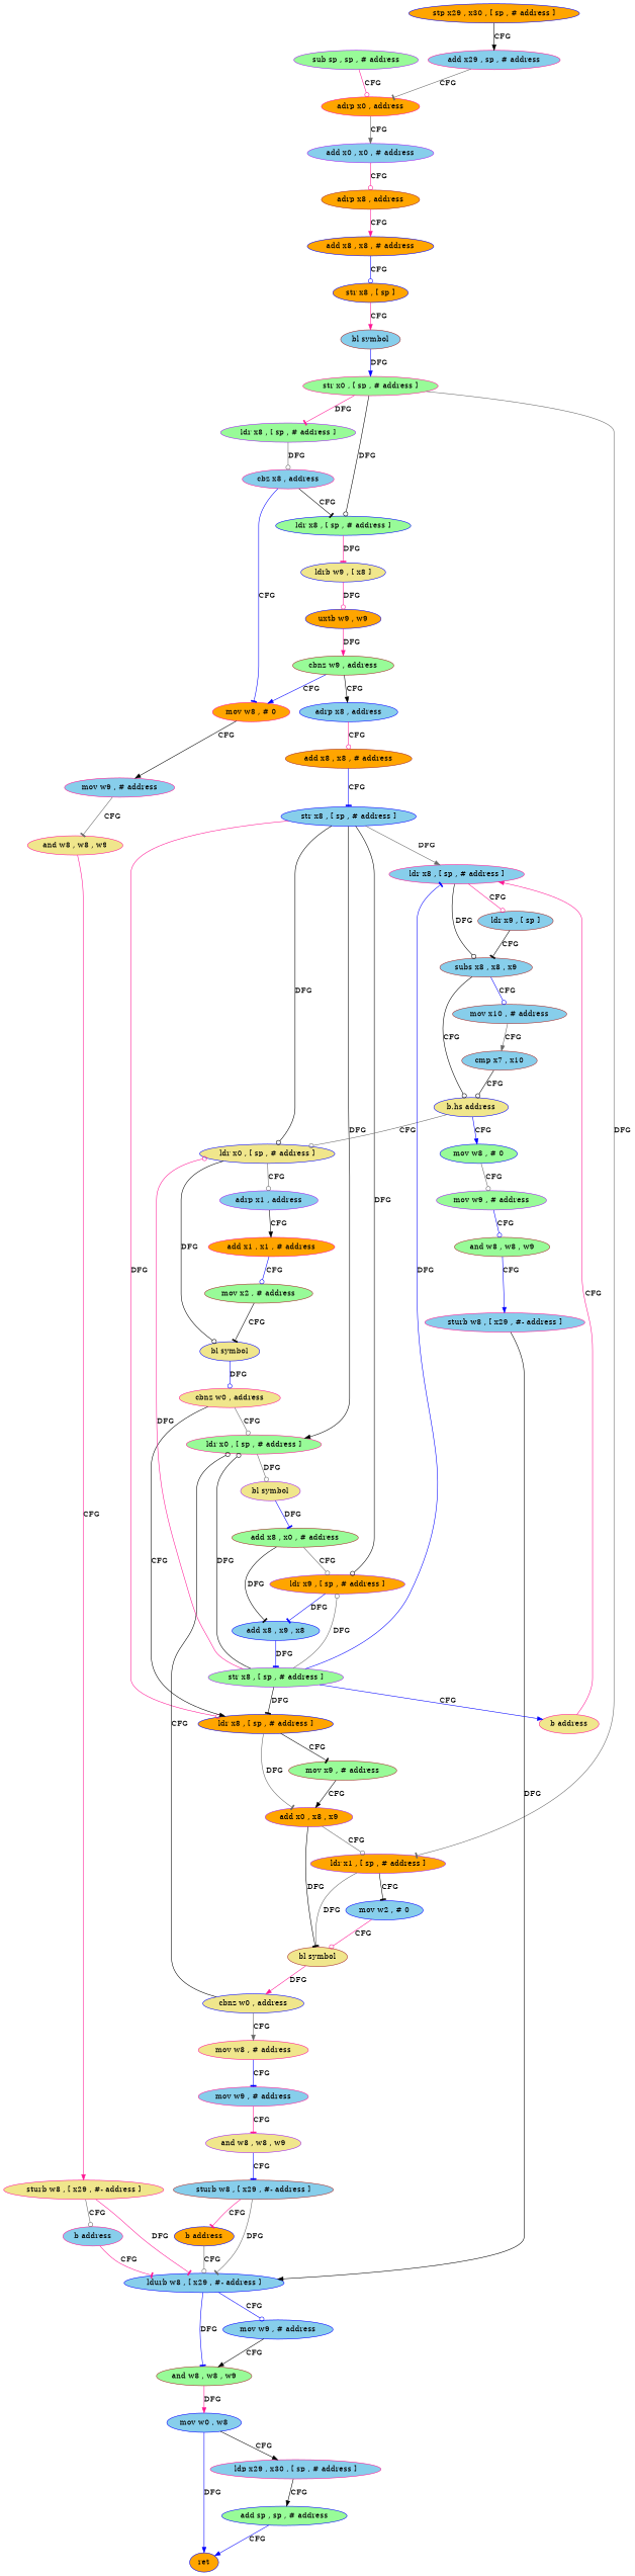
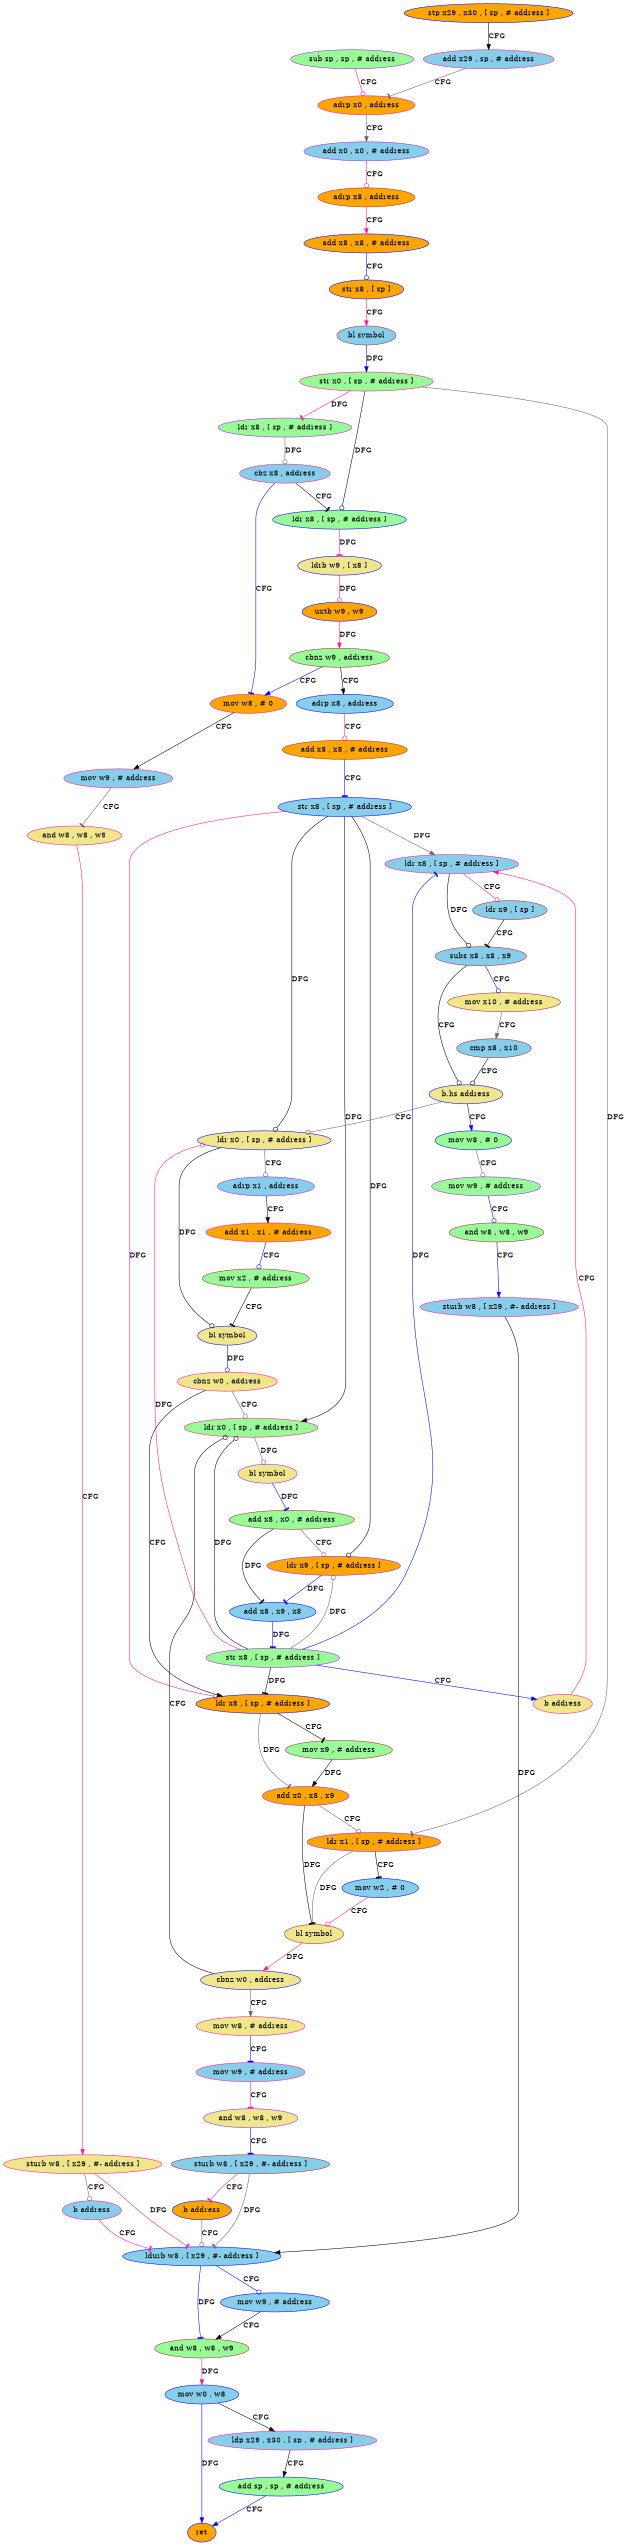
  digraph {
    fontname="DejaVu Serif"
    node [color=blue fillcolor=skyblue fontname="DejaVu Serif" style=filled]
    edge [arrowhead=odot color=black fontname="DejaVu Serif"]
    n1 [color=purple fillcolor=palegreen label="sub sp , sp , # address"]
    n2 [color=deeppink fillcolor=orange label="adrp x0 , address"]
    n3 [fillcolor=orange label="stp x29 , x30 , [ sp , # address ]"]
    n4 [color=deeppink label="add x29 , sp , # address"]
    n5 [color=purple label="add x0 , x0 , # address"]
    n6 [color=brown fillcolor=orange label="adrp x8 , address"]
    n7 [fillcolor=orange label="add x8 , x8 , # address"]
    n8 [fillcolor=orange label="str x8 , [ sp ]"]
    n9 [color=brown label="bl symbol"]
    n10 [color=deeppink fillcolor=palegreen label="str x0 , [ sp , # address ]"]
    n11 [color=purple fillcolor=palegreen label="ldr x8 , [ sp , # address ]"]
    n12 [fillcolor=palegreen label="ldr x8 , [ sp , # address ]"]
    n13 [color=purple fillcolor=orange label="ldr x1 , [ sp , # address ]"]
    n14 [color=deeppink label="cbz x8 , address"]
    n15 [fillcolor=khaki label="ldrb w9 , [ x8 ]"]
    n16 [color=brown fillcolor=khaki label="bl symbol"]
    n17 [label="mov w2 , # 0"]
    n18 [color=deeppink fillcolor=orange label="mov w8 , # 0"]
    n19 [color=deeppink label="mov w9 , # address"]
    n20 [color=deeppink fillcolor=khaki label="and w8 , w8 , w9"]
    n21 [fillcolor=orange label="uxtb w9 , w9"]
    n22 [color=deeppink fillcolor=khaki label="sturb w8 , [ x29 , #- address ]"]
    n23 [color=deeppink label="b address"]
    n24 [label="ldurb w8 , [ x29 , #- address ]"]
    n25 [label="mov w9 , # address"]
    n26 [color=brown fillcolor=palegreen label="and w8 , w8 , w9"]
    n27 [label="mov w0 , w8"]
    n28 [color=brown fillcolor=palegreen label="cbnz w9 , address"]
    n29 [label="adrp x8 , address"]
    n30 [color=brown fillcolor=orange label="add x8 , x8 , # address"]
    n31 [label="str x8 , [ sp , # address ]"]
    n32 [color=deeppink label="ldp x29 , x30 , [ sp , # address ]"]
    n33 [fillcolor=orange label=ret]
    n34 [fillcolor=palegreen label="add sp , sp , # address"]
    n35 [color=deeppink label="ldr x8 , [ sp , # address ]"]
    n36 [fillcolor=khaki label="ldr x0 , [ sp , # address ]"]
    n37 [color=deeppink fillcolor=palegreen label="ldr x0 , [ sp , # address ]"]
    n38 [fillcolor=orange label="ldr x8 , [ sp , # address ]"]
    n39 [color=purple fillcolor=orange label="ldr x9 , [ sp , # address ]"]
    n40 [color=brown label="ldr x9 , [ sp ]"]
    n41 [color=brown label="subs x8 , x8 , x9"]
    n42 [color=purple label="adrp x1 , address"]
    n43 [fillcolor=khaki label="bl symbol"]
    n44 [color=purple fillcolor=khaki label="bl symbol"]
    n45 [color=brown fillcolor=palegreen label="mov x9 , # address"]
    n46 [color=purple fillcolor=orange label="add x0 , x8 , x9"]
    n47 [label="add x8 , x9 , x8"]
-   n48 [color=brown label="mov x10 , # address"]
+   n48 [color=brown fillcolor=khaki label="mov x10 , # address"]
    n49 [fillcolor=khaki label="b.hs address"]
    n50 [fillcolor=palegreen label="mov w8 , # 0"]
    n51 [color=purple fillcolor=palegreen label="mov w9 , # address"]
    n52 [color=brown fillcolor=palegreen label="and w8 , w8 , w9"]
    n53 [color=deeppink label="sturb w8 , [ x29 , #- address ]"]
    n54 [color=deeppink fillcolor=orange label="add x1 , x1 , # address"]
    n55 [color=deeppink fillcolor=khaki label="cbnz w0 , address"]
    n56 [color=brown fillcolor=palegreen label="mov x2 , # address"]
    n57 [color=brown fillcolor=palegreen label="add x8 , x0 , # address"]
    n58 [color=purple fillcolor=palegreen label="str x8 , [ sp , # address ]"]
    n59 [color=deeppink fillcolor=khaki label="b address"]
    n60 [fillcolor=khaki label="cbnz w0 , address"]
    n61 [color=deeppink fillcolor=khaki label="mov w8 , # address"]
    n62 [color=deeppink label="mov w9 , # address"]
    n63 [color=purple fillcolor=khaki label="and w8 , w8 , w9"]
-   n64 [color=brown label="cmp x7 , x10"]
+   n64 [color=brown label="cmp x8 , x10"]
    n65 [color=brown label="sturb w8 , [ x29 , #- address ]"]
    n66 [fillcolor=orange label="b address"]
    n1 -> n2 [color=deeppink label=CFG]
    n2 -> n5 [arrowhead=normal color=gray40 label=CFG]
    n3 -> n4 [arrowhead=normal label=CFG]
    n4 -> n2 [arrowhead=tee color=gray40 label=CFG]
    n5 -> n6 [color=deeppink label=CFG]
    n6 -> n7 [arrowhead=normal color=deeppink label=CFG]
    n7 -> n8 [color=blue label=CFG]
    n8 -> n9 [arrowhead=normal color=deeppink label=CFG]
    n9 -> n10 [arrowhead=normal color=blue label=DFG]
    n10 -> n11 [arrowhead=tee color=deeppink label=DFG]
    n10 -> n12 [label=DFG]
    n10 -> n13 [arrowhead=tee color=gray40 label=DFG]
    n11 -> n14 [color=gray40 label=DFG]
    n12 -> n15 [arrowhead=tee color=deeppink label=DFG]
    n13 -> n16 [arrowhead=tee color=gray40 label=DFG]
    n13 -> n17 [arrowhead=tee label=CFG]
    n14 -> n12 [arrowhead=tee label=CFG]
    n14 -> n18 [arrowhead=tee color=blue label=CFG]
    n15 -> n21 [color=deeppink label=DFG]
    n16 -> n60 [arrowhead=normal color=deeppink label=DFG]
    n17 -> n16 [color=deeppink label=CFG]
    n18 -> n19 [arrowhead=normal label=CFG]
    n19 -> n20 [arrowhead=tee color=gray40 label=CFG]
    n20 -> n22 [arrowhead=normal color=deeppink label=CFG]
    n21 -> n28 [arrowhead=normal color=deeppink label=DFG]
    n22 -> n23 [color=gray40 label=CFG]
    n22 -> n24 [arrowhead=tee color=deeppink label=DFG]
    n23 -> n24 [arrowhead=tee color=deeppink label=CFG]
    n24 -> n25 [color=blue label=CFG]
    n24 -> n26 [arrowhead=tee color=blue label=DFG]
    n25 -> n26 [arrowhead=normal label=CFG]
    n26 -> n27 [arrowhead=normal color=deeppink label=DFG]
    n27 -> n32 [arrowhead=normal label=CFG]
    n27 -> n33 [arrowhead=normal color=blue label=DFG]
    n28 -> n18 [arrowhead=normal color=blue label=CFG]
    n28 -> n29 [arrowhead=normal label=CFG]
    n29 -> n30 [color=deeppink label=CFG]
    n30 -> n31 [arrowhead=tee color=blue label=CFG]
    n31 -> n35 [arrowhead=normal color=gray40 label=DFG]
    n31 -> n36 [label=DFG]
    n31 -> n37 [arrowhead=normal label=DFG]
    n31 -> n38 [color=deeppink label=DFG]
    n31 -> n39 [label=DFG]
    n32 -> n34 [arrowhead=normal label=CFG]
    n34 -> n33 [arrowhead=normal color=blue label=CFG]
    n35 -> n40 [color=deeppink label=CFG]
    n35 -> n41 [label=DFG]
    n36 -> n42 [color=gray40 label=CFG]
    n36 -> n43 [label=DFG]
    n37 -> n44 [color=gray40 label=DFG]
    n38 -> n45 [arrowhead=tee label=CFG]
    n38 -> n46 [arrowhead=tee color=gray40 label=DFG]
    n39 -> n47 [arrowhead=tee color=blue label=DFG]
    n40 -> n41 [arrowhead=tee label=CFG]
    n41 -> n48 [color=blue label=CFG]
    n41 -> n49 [label=CFG]
    n42 -> n54 [arrowhead=normal label=CFG]
    n43 -> n55 [color=blue label=DFG]
    n44 -> n57 [arrowhead=tee color=blue label=DFG]
-   n45 -> n46 [arrowhead=normal label=CFG]
+   n45 -> n46 [arrowhead=normal label=DFG]
    n46 -> n13 [color=gray40 label=CFG]
    n46 -> n16 [arrowhead=tee label=DFG]
    n47 -> n58 [arrowhead=tee color=blue label=DFG]
    n48 -> n64 [arrowhead=normal color=gray40 label=CFG]
    n49 -> n36 [color=gray40 label=CFG]
    n49 -> n50 [arrowhead=normal color=blue label=CFG]
    n50 -> n51 [color=gray40 label=CFG]
    n51 -> n52 [color=blue label=CFG]
    n52 -> n53 [arrowhead=normal color=blue label=CFG]
    n53 -> n24 [arrowhead=normal label=DFG]
    n54 -> n56 [color=blue label=CFG]
    n55 -> n37 [color=gray40 label=CFG]
    n55 -> n38 [arrowhead=normal label=CFG]
    n56 -> n43 [arrowhead=tee label=CFG]
    n57 -> n39 [color=gray40 label=CFG]
    n57 -> n47 [arrowhead=tee label=DFG]
    n58 -> n35 [arrowhead=tee color=blue label=DFG]
    n58 -> n36 [color=deeppink label=DFG]
    n58 -> n37 [label=DFG]
    n58 -> n38 [arrowhead=tee label=DFG]
    n58 -> n39 [color=gray40 label=DFG]
    n58 -> n59 [arrowhead=normal color=blue label=CFG]
    n59 -> n35 [arrowhead=normal color=deeppink label=CFG]
    n60 -> n37 [label=CFG]
    n60 -> n61 [arrowhead=normal color=gray40 label=CFG]
    n61 -> n62 [arrowhead=tee color=blue label=CFG]
    n62 -> n63 [arrowhead=tee color=deeppink label=CFG]
    n63 -> n65 [arrowhead=tee color=blue label=CFG]
    n64 -> n49 [label=CFG]
    n65 -> n24 [arrowhead=tee color=gray40 label=DFG]
    n65 -> n66 [arrowhead=tee color=deeppink label=CFG]
    n66 -> n24 [color=gray40 label=CFG]
  }
